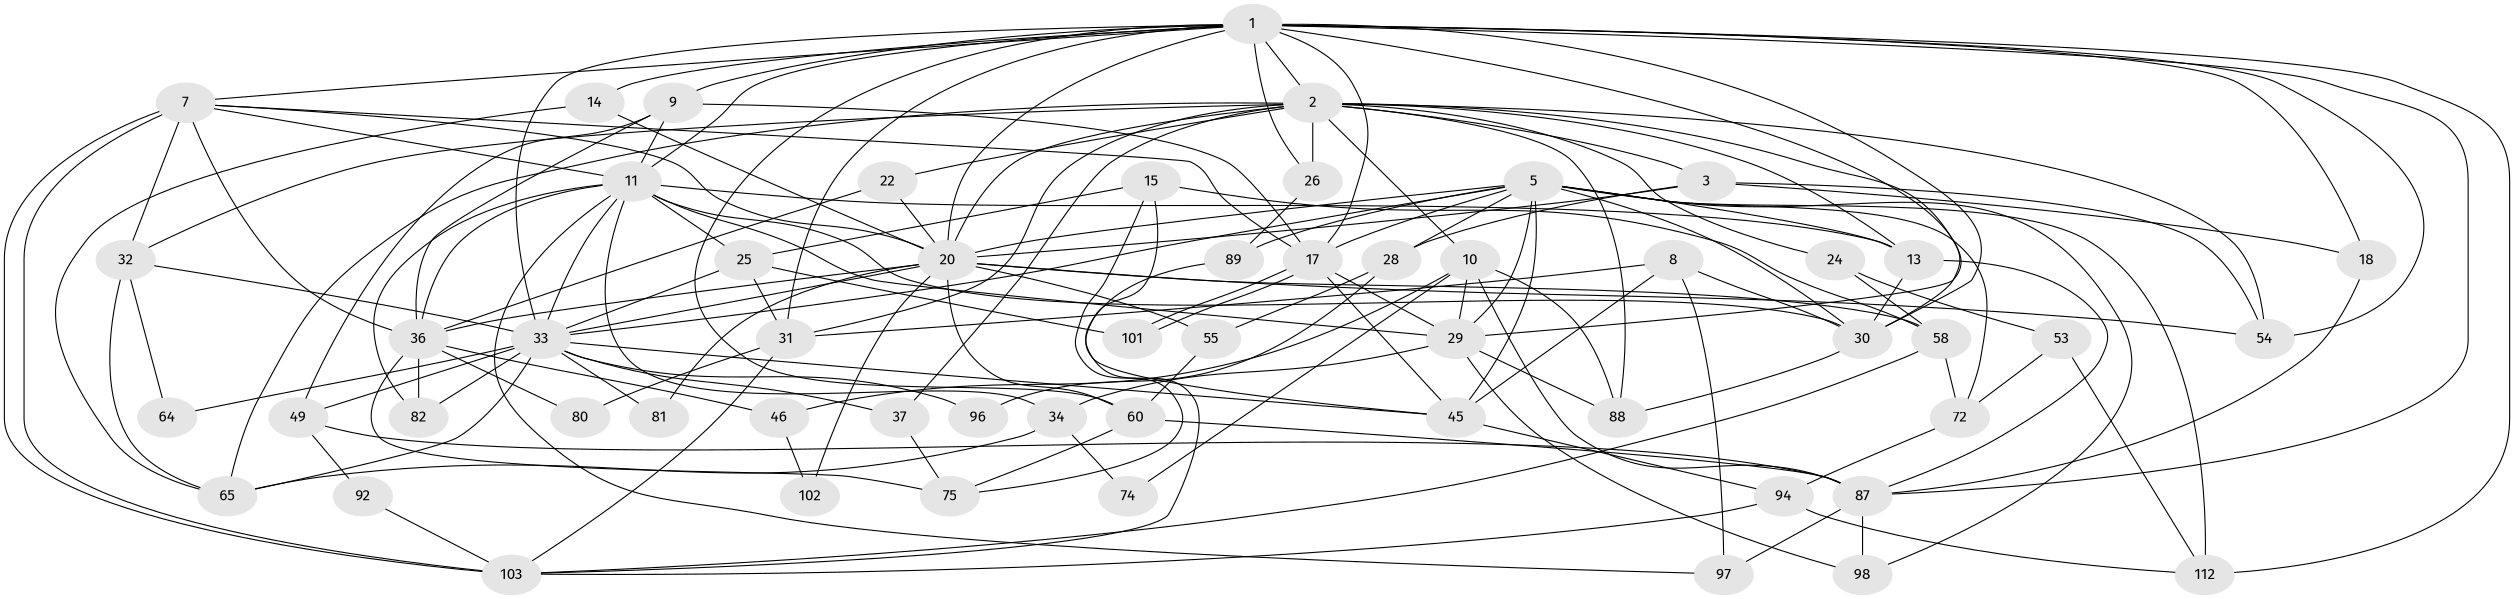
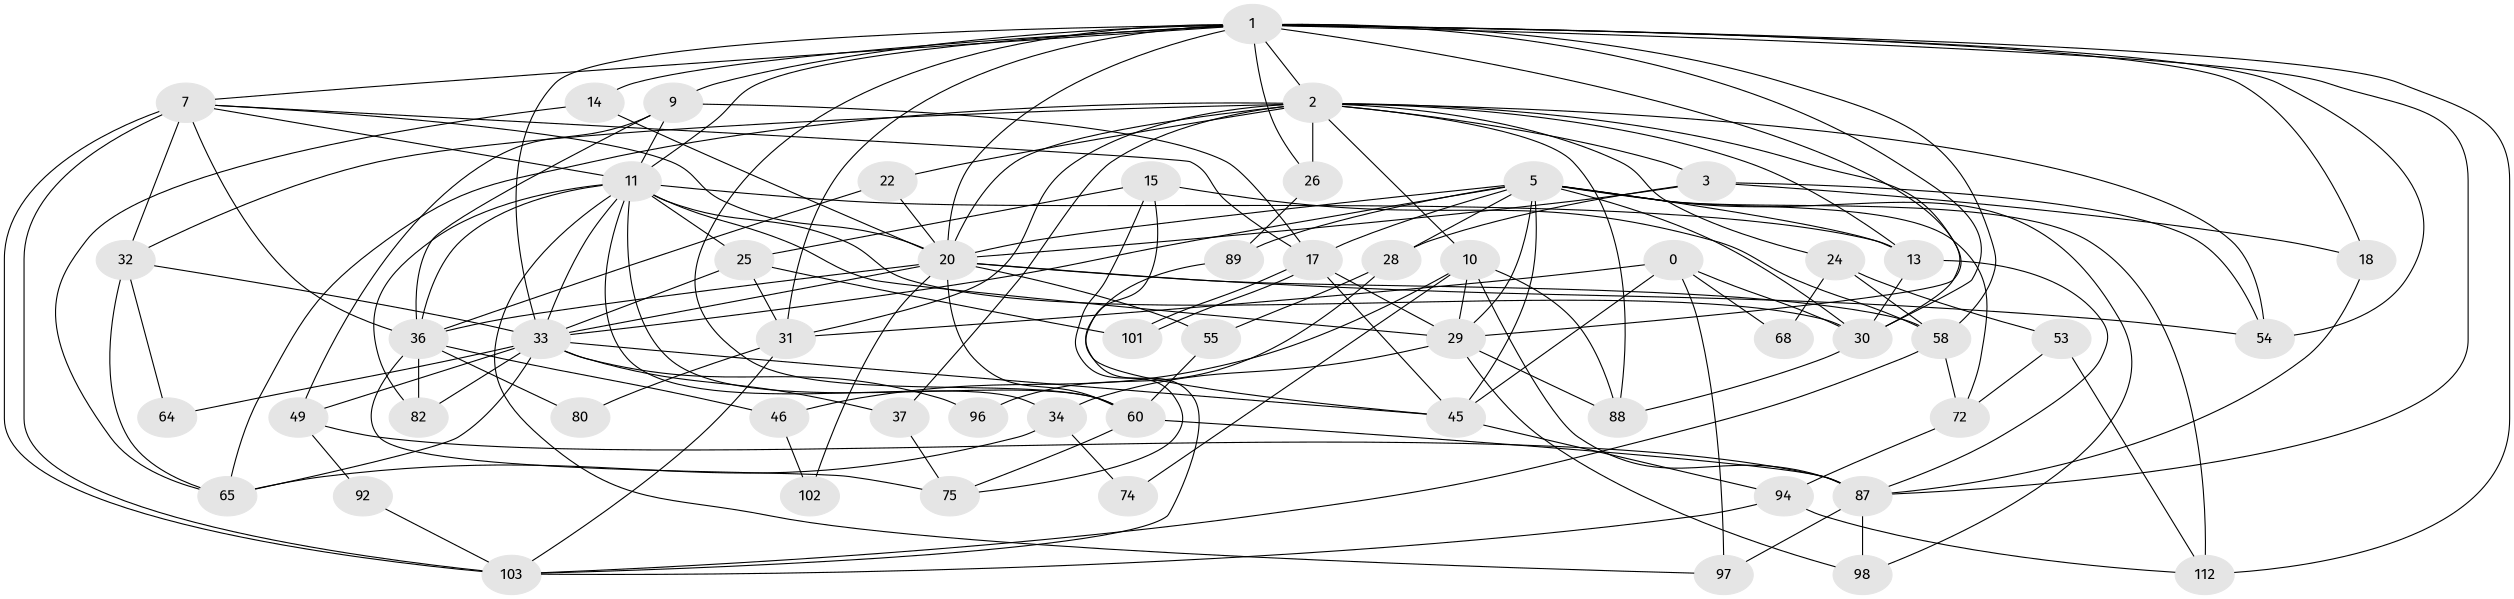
  graph {
    fontname="Fira Sans"
    node [color=gray90 fontname="Fira Sans" style=filled]
    edge [fontname="Fira Sans"]
    1 [super="+62+4"]
    2 [super="+105+39"]
    7 [super="+42+83"]
    9 [super="+41"]
    11 [super="+19+40+57+23"]
    14 [super="+43"]
    17 [super="+77"]
    18
    20 [super="+61+21+56"]
    29 [super="+52"]
    30 [super="+106+78"]
    31 [super="+69"]
    33 [super="+111+79+85"]
    54 [super="+76"]
    60 [super="+70+93"]
    n16 [label=26]
    87 [super="+113"]
    112
    3 [super="+73"]
    10 [super="+38"]
    13 [super="+26"]
    22
    24
    32 [super="+35"]
    37
    65
    88
    36 [super="+84"]
    103 [super="+104"]
    49
    97
    25 [super="+48"]
    34
    82
    45 [super="+71"]
    101
    58
    55
-   81
    102
    98
    80
    96
    64
    75
    89
    28 [super="+51"]
    46
    74
+   68
    53
    5 [super="+100+12"]
    72 [super="+95"]
    94
-   8 [super="+44"]
+   8 [super="+44" label=0]
    92
    15
    1 -- 2 [weight=2]
    1 -- 7
    1 -- 9 [weight=3]
    1 -- 11
    1 -- 14 [weight=2]
-   1 -- 17
+   1 -- 58
    1 -- 18
    1 -- 20
    1 -- 29
    1 -- 30
    1 -- 31
    1 -- 33
    1 -- 54
    1 -- 60
    1 -- n16
    1 -- 87
    1 -- 112 [weight=2]
    2 -- 20
    2 -- 30
    2 -- 31
    2 -- 54 [weight=2]
    2 -- n16
    2 -- 3
    2 -- 10
    2 -- 13
    2 -- 22
    2 -- 24
    2 -- 32
    2 -- 37
    2 -- 65
    2 -- 88
    7 -- 11
    7 -- 17
    7 -- 20
    7 -- 32
    7 -- 36
    7 -- 103 [weight=2]
    7 -- 103
    9 -- 11
    9 -- 17
    9 -- 36
    9 -- 49
    11 -- 29 [weight=2]
    11 -- 30
    11 -- 33
+   11 -- 60 [weight=2]
    11 -- 13
    11 -- 36
    11 -- 97
    11 -- 25
    11 -- 34
    11 -- 82
    14 -- 20
    14 -- 65
    17 -- 29
    17 -- 45
    17 -- 101
    17 -- 101
    18 -- 87
    20 -- 33
    20 -- 54
    20 -- 60 [weight=2]
    20 -- 36 [weight=2]
    20 -- 58
    20 -- 55
-   20 -- 81
    20 -- 102
    29 -- 88
    29 -- 34
    29 -- 98
    30 -- 88
    31 -- 103
    31 -- 80
    33 -- 37
    33 -- 65
    33 -- 49
    33 -- 82
    33 -- 45
-   33 -- 81
    33 -- 96
    33 -- 64
    60 -- 87
    60 -- 75
    n16 -- 89
    87 -- 97
    87 -- 98
    3 -- 18
    3 -- 20 [weight=2]
    3 -- 54
    3 -- 28 [weight=2]
    10 -- 29
    10 -- 87
    10 -- 88 [weight=2]
    10 -- 46
    10 -- 74
    13 -- 30
    13 -- 87
    22 -- 20 [weight=2]
    22 -- 36
    24 -- 58
+   24 -- 68
    24 -- 53
    32 -- 33
    32 -- 65
    32 -- 64
    37 -- 75
    36 -- 82
    36 -- 80
    36 -- 75
    36 -- 46
    49 -- 87
    49 -- 92
    25 -- 31
    25 -- 33
    25 -- 101
    34 -- 65
    34 -- 74
    45 -- 94
    58 -- 103
    58 -- 72
    55 -- 60
    89 -- 103
    28 -- 55
    28 -- 96
    46 -- 102
    53 -- 112
    53 -- 72
    5 -- 17
    5 -- 20
    5 -- 29
    5 -- 30
    5 -- 33
    5 -- 112
    5 -- 13
    5 -- 45
    5 -- 98
    5 -- 89
    5 -- 28
    5 -- 72
    72 -- 94
    94 -- 112
    94 -- 103
    8 -- 30
    8 -- 31 [weight=2]
    8 -- 97
    8 -- 45
+   8 -- 68
    92 -- 103
    15 -- 25
    15 -- 45
    15 -- 58
    15 -- 75
  }
